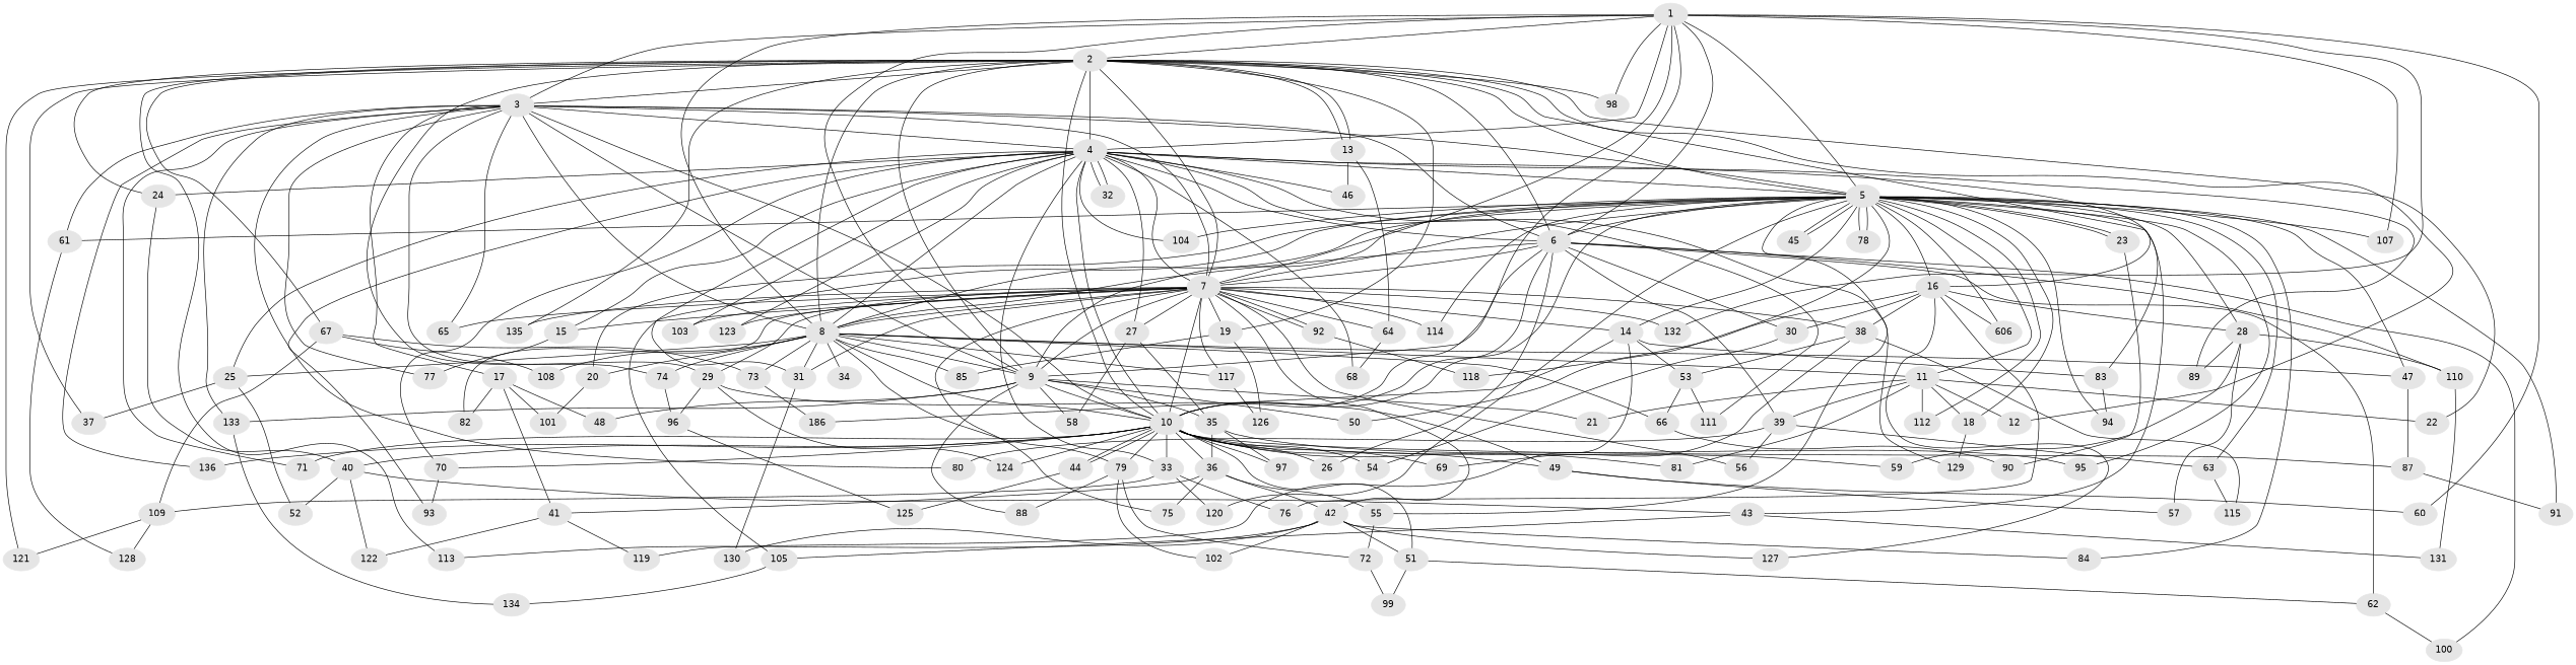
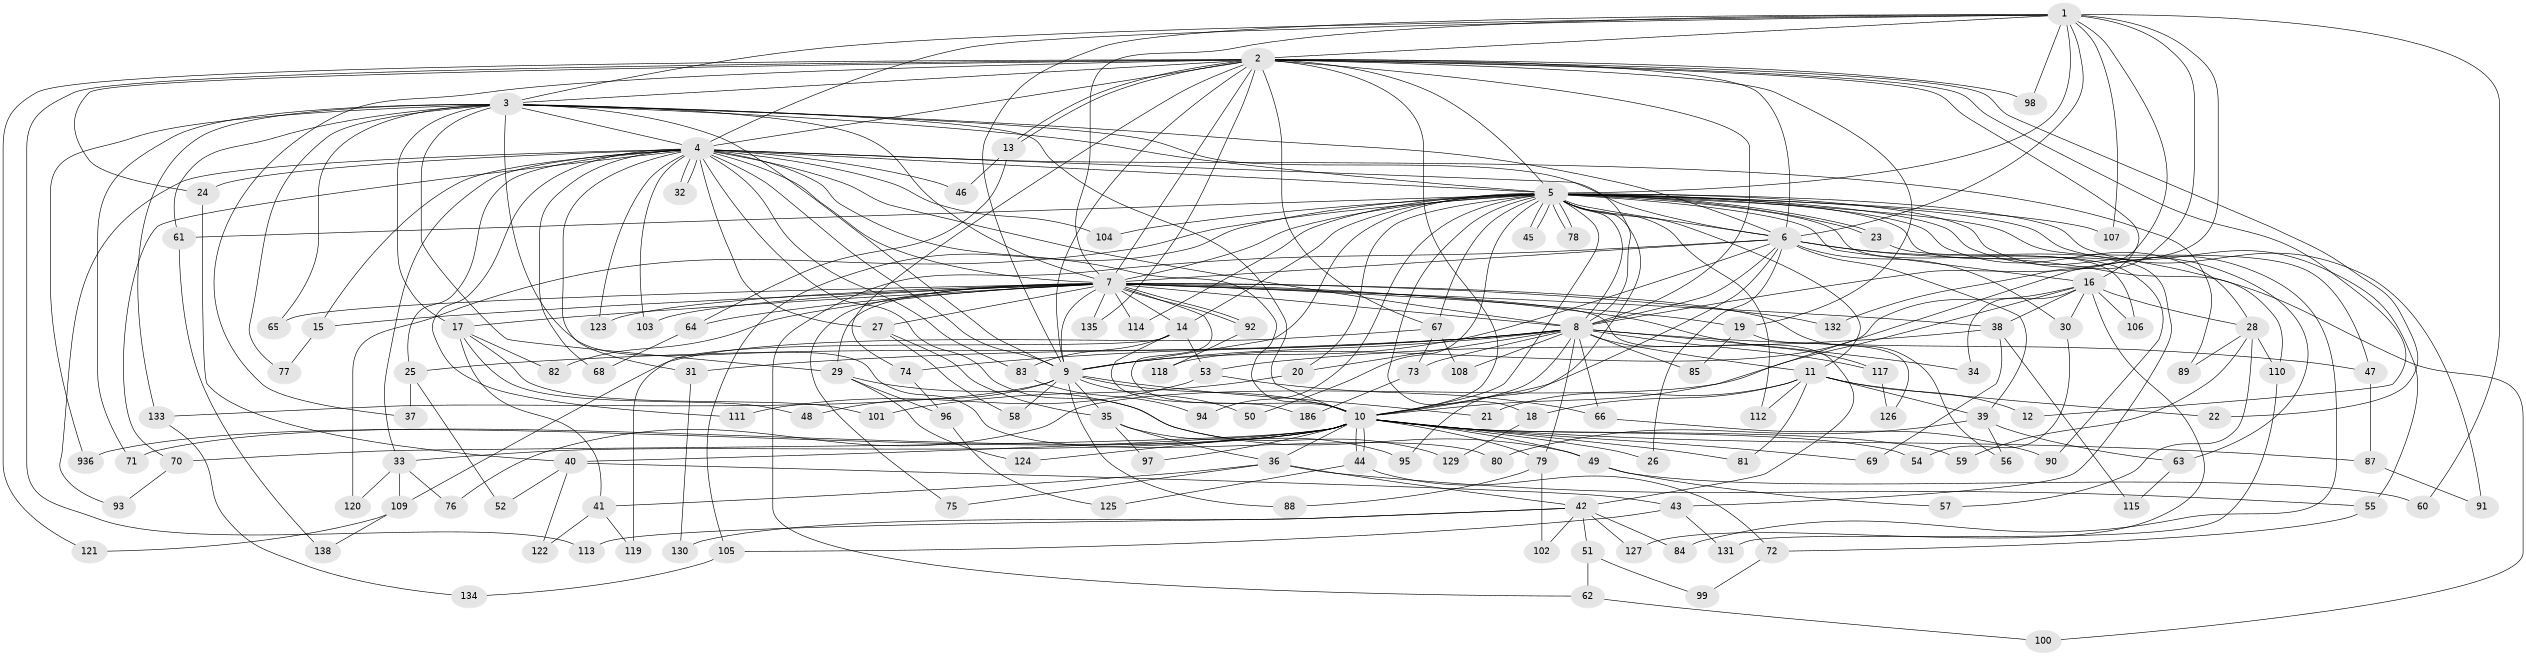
  graph {
    fontname="DejaVu Sans"
    node [color=gray90 fontname="DejaVu Sans" style=filled]
    edge [fontname="DejaVu Sans"]
    1
    2
    3
    4
    5
    6
    7
    8
    9
    10
    60
    98
    107
    132
    12
    13
    16
    19
    22
    24
    37
    67
    74
    113
    121
    135
    17
    29
    61
    65
    71
    77
    80
    133
-   136
+   136 [label=936]
    15
    25
    27
    31
    32
    33
    46
    68
    70
    83
    89
    93
    103
    104
    111
    123
    129
    11
    14
    18
    20
    23
    28
    43
    45
    47
    50
    55
    63
    78
    84
    91
    94
    95
    105
-   106 [label=606]
+   106
    112
    114
    120
    26
    30
    39
    62
    100
    110
    38
    42
    56
    64
    75
    82
    92
    117
    34
    66
    73
    79
    85
    108
    21
    35
    48
    58
    88
    40
    36
    44
    49
    51
    54
    59
    69
    81
    87
    97
    124
    76
    118
    127
    126
    109
    96
    41
    101
-   128
+   128 [label=138]
    134
    52
    130
    53
    n125 [label=186]
    119
    90
    57
    131
    72
    115
    122
    102
    125
    99
    1 -- 2
    1 -- 3
    1 -- 4
    1 -- 5
    1 -- 6
    1 -- 7
    1 -- 8
    1 -- 9
    1 -- 10
    1 -- 60
    1 -- 98
    1 -- 107
    1 -- 132
    2 -- 3
    2 -- 4
    2 -- 5
    2 -- 6
    2 -- 7
    2 -- 8
    2 -- 9
    2 -- 10
    2 -- 98
    2 -- 12
    2 -- 13
    2 -- 13
    2 -- 16
    2 -- 19
    2 -- 22
    2 -- 24
    2 -- 37
    2 -- 67
    2 -- 74
    2 -- 113
    2 -- 121
    2 -- 135
    3 -- 4
    3 -- 5
    3 -- 6
    3 -- 7
    3 -- 8
    3 -- 9
    3 -- 10
    3 -- 17
    3 -- 29
    3 -- 61
    3 -- 65
    3 -- 71
    3 -- 77
    3 -- 80
    3 -- 133
    3 -- 136
    4 -- 5
    4 -- 6
    4 -- 7
    4 -- 8
+   4 -- 9
    4 -- 10
    4 -- 24
    4 -- 15
    4 -- 25
    4 -- 27
    4 -- 31
    4 -- 32
    4 -- 32
    4 -- 33
    4 -- 46
    4 -- 68
    4 -- 70
    4 -- 83
    4 -- 89
    4 -- 93
    4 -- 103
    4 -- 104
    4 -- 111
    4 -- 123
    4 -- 129
    5 -- 6
    5 -- 7
    5 -- 8
    5 -- 9
    5 -- 10
    5 -- 107
    5 -- 16
+   5 -- 67
    5 -- 61
    5 -- 104
    5 -- 11
    5 -- 14
    5 -- 18
    5 -- 20
    5 -- 23
    5 -- 23
    5 -- 28
    5 -- 43
    5 -- 45
    5 -- 45
    5 -- 47
    5 -- 50
    5 -- 55
    5 -- 63
    5 -- 78
    5 -- 78
    5 -- 84
    5 -- 91
    5 -- 94
    5 -- 95
    5 -- 105
    5 -- 106
    5 -- 112
    5 -- 114
    5 -- 120
    6 -- 7
    6 -- 8
    6 -- 9
    6 -- 10
    6 -- 26
    6 -- 30
    6 -- 39
    6 -- 62
    6 -- 100
    6 -- 110
    7 -- 8
    7 -- 9
    7 -- 10
    7 -- 132
    7 -- 19
    7 -- 135
-   7 -- 31
+   7 -- 17
    7 -- 29
    7 -- 65
    7 -- 15
    7 -- 27
    7 -- 103
    7 -- 123
    7 -- 14
    7 -- 114
    7 -- 38
    7 -- 42
    7 -- 56
    7 -- 64
    7 -- 75
    7 -- 82
    7 -- 92
    7 -- 92
    7 -- 117
    8 -- 9
    8 -- 10
    8 -- 74
    8 -- 25
    8 -- 31
    8 -- 11
    8 -- 20
    8 -- 47
    8 -- 117
    8 -- 34
    8 -- 66
    8 -- 73
    8 -- 79
    8 -- 85
    8 -- 108
    9 -- 10
    9 -- 133
    9 -- 50
    9 -- 21
    9 -- 35
    9 -- 48
    9 -- 58
    9 -- 88
    10 -- 71
    10 -- 136
    10 -- 33
    10 -- 70
    10 -- 26
    10 -- 79
    10 -- 40
    10 -- 36
    10 -- 44
    10 -- 44
    10 -- 49
-   10 -- 51
    10 -- 54
    10 -- 59
    10 -- 69
    10 -- 81
    10 -- 87
    10 -- 97
    10 -- 124
    13 -- 46
    13 -- 64
    16 -- 28
    16 -- 106
    16 -- 30
    16 -- 38
+   16 -- 34
    16 -- 76
    16 -- 118
    16 -- 127
    19 -- 85
    19 -- 126
    24 -- 40
    67 -- 73
    67 -- 108
    67 -- 109
    74 -- 96
    17 -- 82
    17 -- 48
    17 -- 41
    17 -- 101
    29 -- 49
    29 -- 124
    29 -- 96
    61 -- 128
    133 -- 134
    15 -- 77
    25 -- 37
    25 -- 52
    27 -- 35
    27 -- 58
    31 -- 130
    33 -- 120
    33 -- 76
    33 -- 109
    70 -- 93
    83 -- 94
    11 -- 12
    11 -- 22
    11 -- 18
    11 -- 112
    11 -- 39
    11 -- 21
    11 -- 81
    14 -- 83
    14 -- 53
    14 -- n125
    14 -- 119
    18 -- 129
    20 -- 101
    23 -- 90
    28 -- 89
    28 -- 110
    28 -- 59
    28 -- 57
    43 -- 105
    43 -- 131
    47 -- 87
    55 -- 72
    63 -- 115
    105 -- 134
    30 -- 54
    39 -- 80
    39 -- 63
    39 -- 56
    62 -- 100
    110 -- 131
    38 -- 69
    38 -- 53
    38 -- 115
    42 -- 113
    42 -- 84
    42 -- 51
    42 -- 127
    42 -- 130
    42 -- 102
    64 -- 68
    92 -- 118
    117 -- 126
    66 -- 90
    73 -- n125
    79 -- 88
    79 -- 102
    35 -- 95
    35 -- 36
    35 -- 97
    40 -- 43
    40 -- 52
    40 -- 122
    36 -- 55
    36 -- 42
    36 -- 75
    36 -- 41
-   79 -- 72
+   44 -- 72
    44 -- 125
    49 -- 60
    49 -- 57
    51 -- 62
    51 -- 99
    87 -- 91
    109 -- 121
    109 -- 128
    96 -- 125
    41 -- 119
    41 -- 122
    53 -- 111
    53 -- 66
    72 -- 99
  }
